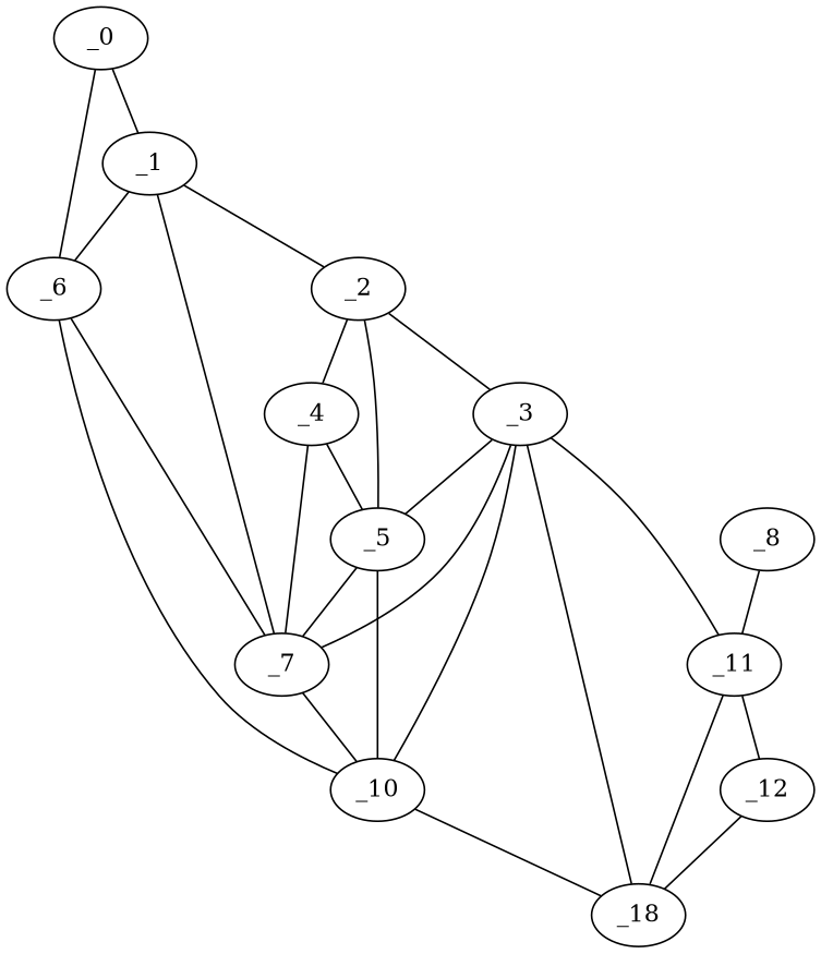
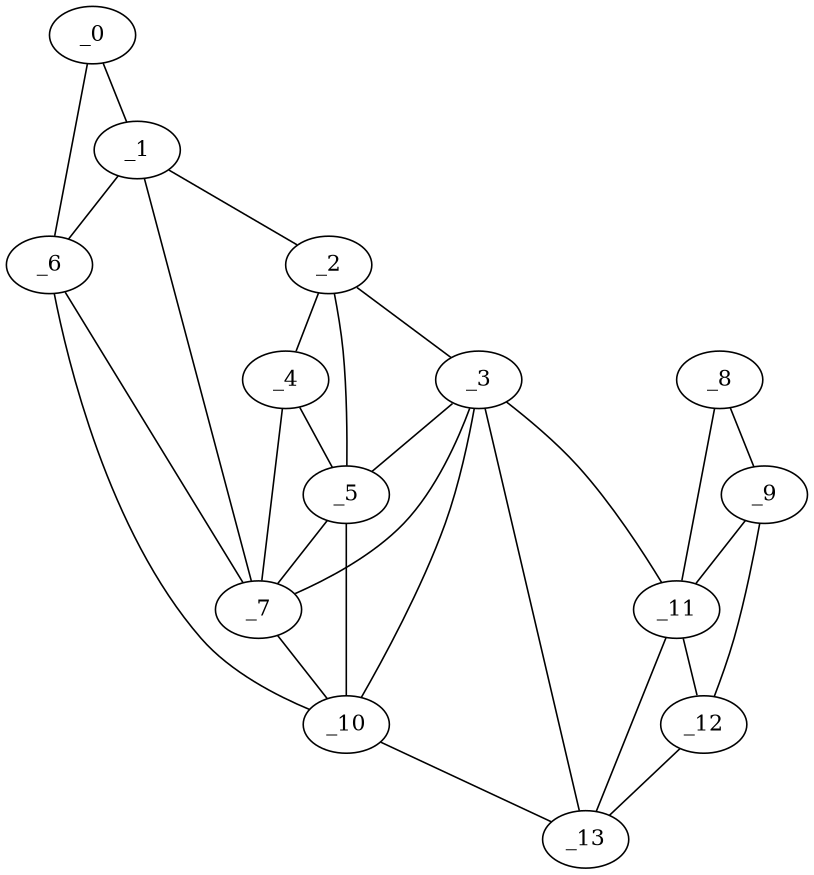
  graph {
    node [x=36 y=13]
    edge [valence=1]
    _0 [y=8]
    _1
    _6 [x=47 y=3]
    _2 [y=26]
    _7 [x=62]
    _10 [x=82 y=14]
    _4 [x=39 y=29]
    _3 [y=70]
    _5 [x=39 y=36]
-   _13 [x=96 y=16 label=_18]
+   _13 [x=96 y=16]
    _11 [x=83 y=113]
    _8 [x=70 y=121]
+   _9 [x=79 y=121]
    _12 [x=95 y=117]
    _0 -- _1
    _0 -- _6
    _1 -- _6
    _1 -- _2
    _1 -- _7
    _6 -- _7 [valence=2]
    _6 -- _10
    _2 -- _4 [valence=2]
    _2 -- _3
    _2 -- _5
    _7 -- _10 [valence=2]
    _10 -- _13 [valence=2]
    _4 -- _7 [valence=2]
    _4 -- _5
    _3 -- _7
    _3 -- _10
    _3 -- _5 [valence=2]
    _3 -- _13 [valence=2]
    _3 -- _11 [valence=2]
    _5 -- _7 [valence=2]
    _5 -- _10
    _11 -- _13 [valence=2]
    _11 -- _12
    _8 -- _11 [valence=2]
+   _8 -- _9
+   _9 -- _11 [valence=2]
+   _9 -- _12
    _12 -- _13
  }
